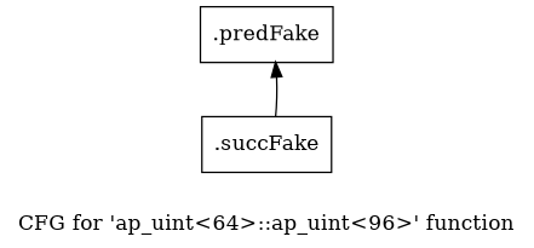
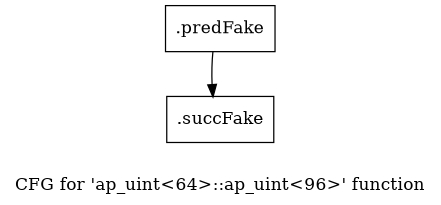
  digraph {
    label="CFG for 'ap_uint\<64\>::ap_uint\<96\>' function"
    node [shape=record]
    n1 [label="{.predFake}"]
    n2 [filename="/mnt/xilinx/Vitis_HLS/2021.2/include/ap_int.h" label="{.succFake}" linenumber=230]
-   n2 -> n1 [execusionnum=1 filename="/mnt/xilinx/Vitis_HLS/2021.2/include/ap_int.h"]
+   n1 -> n2 [execusionnum=1 filename="/mnt/xilinx/Vitis_HLS/2021.2/include/ap_int.h"]
  }
